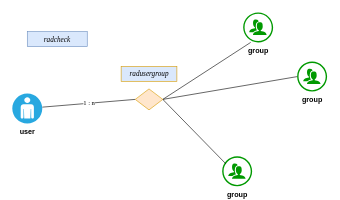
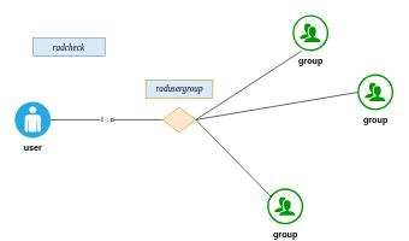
  <mxCell id="0" />
  <mxCell id="1" parent="0" />
  <mxCell id="2" value="&lt;b&gt;group&lt;/b&gt;" style="verticalLabelPosition=bottom;html=1;fillColor=#009900;verticalAlign=top;pointerEvents=1;align=center;points=[[0.25,0,0],[0.5,0,0],[0.75,0,0],[1,0.5,0],[0.75,1,0],[0.5,1,0],[0.25,1,0],[0,0.5,0],[0.125,0.25,0],[0.125,0.75,0],[0.875,0.25,0],[0.875,0.75,0]];shape=mxgraph.cisco_safe.design.users;" vertex="1" parent="1"><mxGeometry x="405" y="20" width="50" height="50" as="geometry" /></mxCell>
  <mxCell id="3" value="1 : n" style="orthogonalLoop=1;jettySize=auto;html=1;rounded=0;fontFamily=Verdana;entryX=0;entryY=0.5;entryDx=0;entryDy=0;endArrow=none;endFill=0;" edge="1" parent="1" source="4" target="12"><mxGeometry relative="1" as="geometry" /></mxCell>
- <mxCell id="4" value="&lt;b&gt;user&lt;/b&gt;" style="verticalLabelPosition=bottom;html=1;fillColor=#28A8E0;verticalAlign=top;points=[[0.145,0.145,0],[0.856,0.145,0],[0.855,0.855,0],[0.145,0.855,0],[0.5,0,0], [1,0.5,0], [0.5,1,0],[0,0.5,0]];pointerEvents=1;align=center;shape=mxgraph.cisco_safe.capability.user;" vertex="1" parent="1"><mxGeometry x="20" y="155" width="50" height="50" as="geometry" /></mxCell>
+ <mxCell id="4" value="&lt;b&gt;user&lt;/b&gt;" style="verticalLabelPosition=bottom;html=1;fillColor=#28A8E0;verticalAlign=top;points=[[0.145,0.145,0],[0.856,0.145,0],[0.855,0.855,0],[0.145,0.855,0],[0.5,0,0], [1,0.5,0], [0.5,1,0],[0,0.5,0]];pointerEvents=1;align=center;shape=mxgraph.cisco_safe.capability.user;" vertex="1" parent="1"><mxGeometry x="20" y="140" width="50" height="50" as="geometry" /></mxCell>
  <mxCell id="5" value="radusergroup" style="rounded=0;whiteSpace=wrap;html=1;fontFamily=Verdana;fillColor=#dae8fc;strokeColor=#d79b00;fontStyle=2;" vertex="1" parent="1"><mxGeometry x="201.5" y="110" width="93" height="25" as="geometry" /></mxCell>
  <mxCell id="6" value="radcheck" style="rounded=0;whiteSpace=wrap;html=1;fontFamily=Verdana;fillColor=#dae8fc;strokeColor=#6c8ebf;fontStyle=2" vertex="1" parent="1"><mxGeometry x="45" y="52" width="100" height="25" as="geometry" /></mxCell>
  <mxCell id="7" value="&lt;b&gt;group&lt;/b&gt;" style="verticalLabelPosition=bottom;html=1;fillColor=#009900;verticalAlign=top;pointerEvents=1;align=center;points=[[0.25,0,0],[0.5,0,0],[0.75,0,0],[1,0.5,0],[0.75,1,0],[0.5,1,0],[0.25,1,0],[0,0.5,0],[0.125,0.25,0],[0.125,0.75,0],[0.875,0.25,0],[0.875,0.75,0]];shape=mxgraph.cisco_safe.design.users;" vertex="1" parent="1"><mxGeometry x="370" y="260" width="50" height="50" as="geometry" /></mxCell>
  <mxCell id="8" value="&lt;b&gt;group&lt;/b&gt;" style="verticalLabelPosition=bottom;html=1;fillColor=#009900;verticalAlign=top;pointerEvents=1;align=center;points=[[0.25,0,0],[0.5,0,0],[0.75,0,0],[1,0.5,0],[0.75,1,0],[0.5,1,0],[0.25,1,0],[0,0.5,0],[0.125,0.25,0],[0.125,0.75,0],[0.875,0.25,0],[0.875,0.75,0]];shape=mxgraph.cisco_safe.design.users;" vertex="1" parent="1"><mxGeometry x="495" y="102" width="50" height="50" as="geometry" /></mxCell>
  <mxCell id="9" style="edgeStyle=none;rounded=0;comic=0;orthogonalLoop=1;jettySize=auto;html=1;exitX=1;exitY=0.5;exitDx=0;exitDy=0;entryX=0.25;entryY=1;entryDx=0;entryDy=0;entryPerimeter=0;endArrow=none;endFill=0;fontFamily=Verdana;" edge="1" parent="1" source="12" target="2"><mxGeometry relative="1" as="geometry" /></mxCell>
  <mxCell id="10" style="edgeStyle=none;rounded=0;comic=0;orthogonalLoop=1;jettySize=auto;html=1;exitX=1;exitY=0.5;exitDx=0;exitDy=0;entryX=0;entryY=0.5;entryDx=0;entryDy=0;entryPerimeter=0;endArrow=none;endFill=0;fontFamily=Verdana;" edge="1" parent="1" source="12" target="8"><mxGeometry relative="1" as="geometry" /></mxCell>
  <mxCell id="11" style="edgeStyle=none;rounded=0;comic=0;orthogonalLoop=1;jettySize=auto;html=1;exitX=1;exitY=0.5;exitDx=0;exitDy=0;entryX=0.125;entryY=0.25;entryDx=0;entryDy=0;entryPerimeter=0;endArrow=none;endFill=0;fontFamily=Verdana;" edge="1" parent="1" source="12" target="7"><mxGeometry relative="1" as="geometry" /></mxCell>
  <mxCell id="12" value="" style="rhombus;whiteSpace=wrap;html=1;fillColor=#ffe6cc;fontFamily=Verdana;strokeColor=#d79b00;" vertex="1" parent="1"><mxGeometry x="225" y="147.5" width="46" height="35" as="geometry" /></mxCell>
